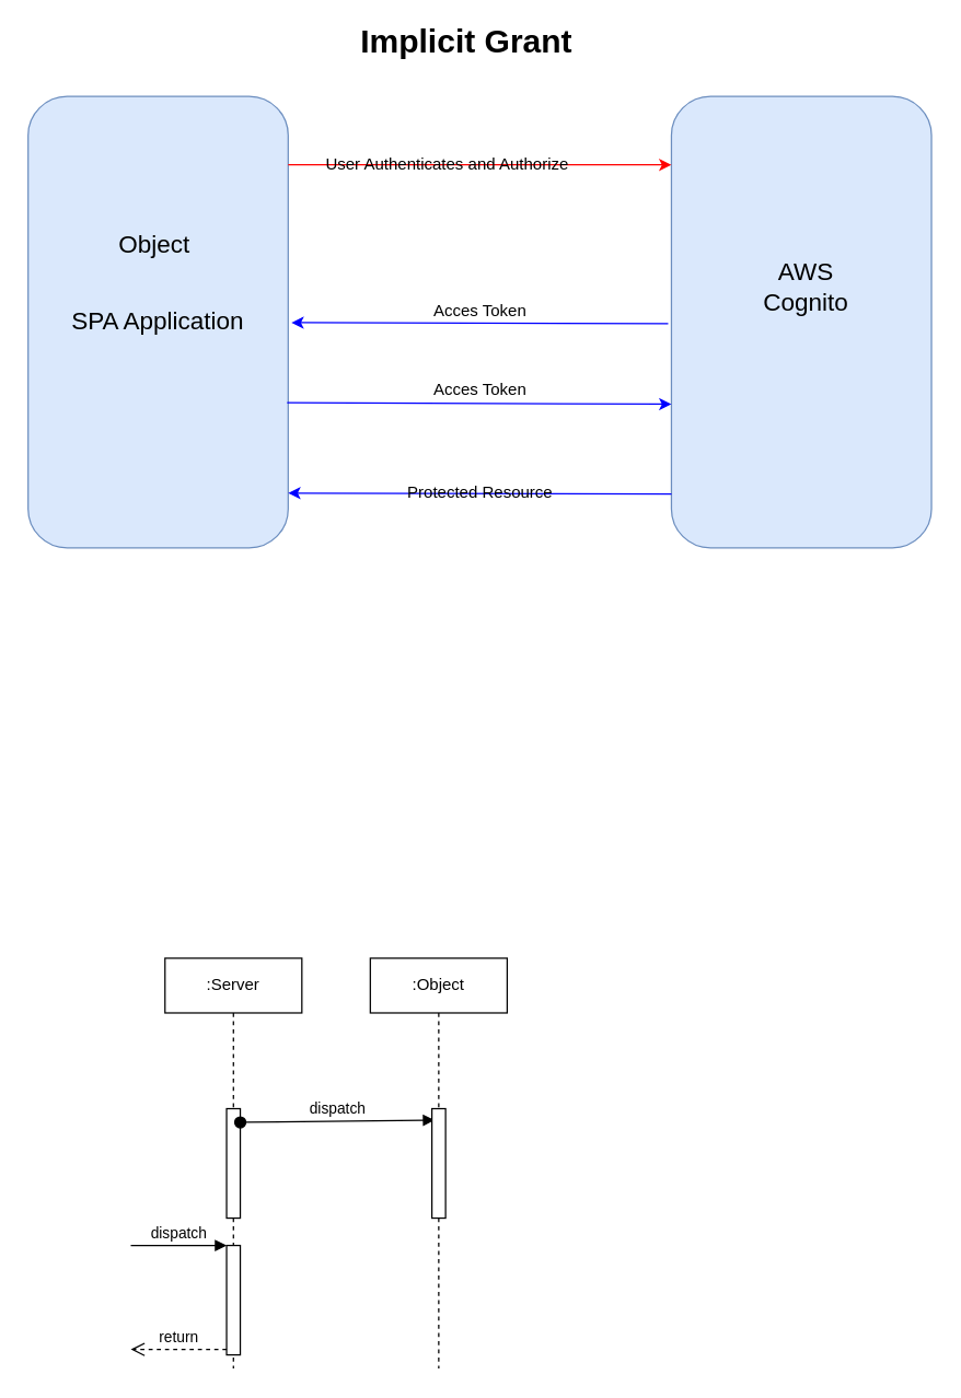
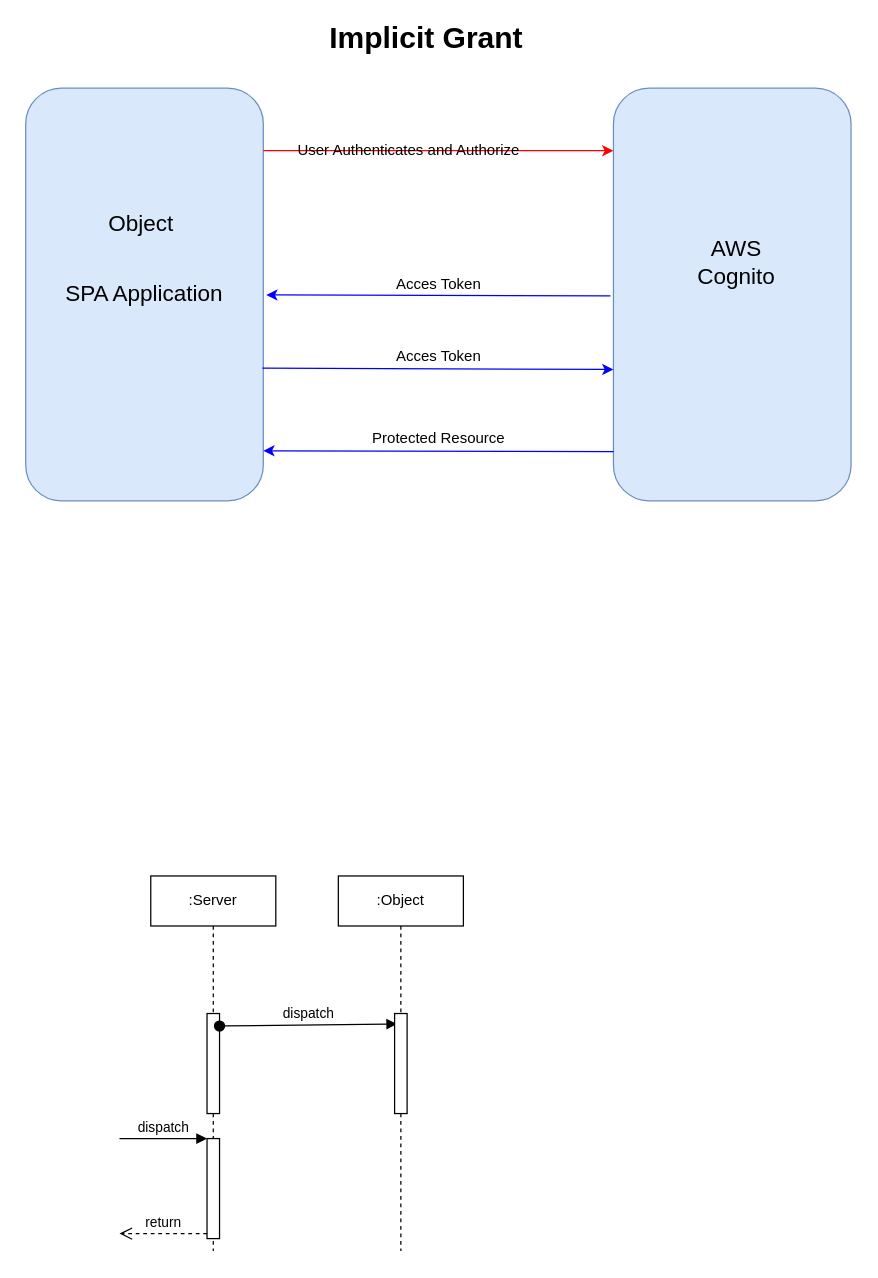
  <mxCell id="0" />
  <mxCell id="1" parent="0" />
  <mxCell id="2" value="&lt;font style=&quot;font-size: 18px&quot;&gt;SPA Application&lt;br&gt;&lt;/font&gt;" style="rounded=1;whiteSpace=wrap;html=1;fillColor=#dae8fc;strokeColor=#6c8ebf;" parent="1" vertex="1"><mxGeometry x="20" y="70" width="190" height="330" as="geometry" /></mxCell>
  <mxCell id="3" value="" style="rounded=1;whiteSpace=wrap;html=1;fillColor=#dae8fc;strokeColor=#6c8ebf;" parent="1" vertex="1"><mxGeometry x="490" y="70" width="190" height="330" as="geometry" /></mxCell>
  <mxCell id="4" value="" style="endArrow=classic;html=1;strokeColor=#FF0000;" parent="1" edge="1"><mxGeometry width="50" height="50" relative="1" as="geometry"><mxPoint x="210" y="120" as="sourcePoint" /><mxPoint x="490" y="120" as="targetPoint" /></mxGeometry></mxCell>
  <mxCell id="5" value="" style="endArrow=classic;html=1;strokeColor=#0000FF;entryX=1.014;entryY=0.389;entryDx=0;entryDy=0;entryPerimeter=0;exitX=-0.011;exitY=0.391;exitDx=0;exitDy=0;exitPerimeter=0;" parent="1" edge="1"><mxGeometry width="50" height="50" relative="1" as="geometry"><mxPoint x="487.62" y="236.03" as="sourcePoint" /><mxPoint x="212.37" y="235.37" as="targetPoint" /></mxGeometry></mxCell>
  <mxCell id="6" value="" style="endArrow=classic;html=1;strokeColor=#0000FF;exitX=0.996;exitY=0.633;exitDx=0;exitDy=0;exitPerimeter=0;" parent="1" edge="1"><mxGeometry width="50" height="50" relative="1" as="geometry"><mxPoint x="209.24" y="293.89" as="sourcePoint" /><mxPoint x="490" y="295" as="targetPoint" /></mxGeometry></mxCell>
  <mxCell id="7" value="" style="endArrow=classic;html=1;strokeColor=#0000FF;exitX=-0.011;exitY=0.391;exitDx=0;exitDy=0;exitPerimeter=0;" parent="1" edge="1"><mxGeometry width="50" height="50" relative="1" as="geometry"><mxPoint x="490" y="360.66" as="sourcePoint" /><mxPoint x="210" y="360" as="targetPoint" /></mxGeometry></mxCell>
  <mxCell id="8" value="User Authenticates and Authorize" style="text;html=1;align=center;verticalAlign=middle;resizable=0;points=[];autosize=1;strokeColor=none;fillColor=none;" parent="1" vertex="1"><mxGeometry x="232" y="111" width="187" height="18" as="geometry" /></mxCell>
  <mxCell id="9" value="Acces Token" style="text;html=1;align=center;verticalAlign=middle;resizable=0;points=[];autosize=1;strokeColor=none;fillColor=none;" parent="1" vertex="1"><mxGeometry x="310" y="217" width="80" height="20" as="geometry" /></mxCell>
  <mxCell id="10" value="Acces Token" style="text;html=1;align=center;verticalAlign=middle;resizable=0;points=[];autosize=1;strokeColor=none;fillColor=none;" parent="1" vertex="1"><mxGeometry x="310" y="275" width="80" height="20" as="geometry" /></mxCell>
- <mxCell id="11" value="Protected Resource" style="text;html=1;align=center;verticalAlign=middle;resizable=0;points=[];autosize=1;strokeColor=none;fillColor=none;" parent="1" vertex="1"><mxGeometry x="290" y="350" width="120" height="20" as="geometry" /></mxCell>
+ <mxCell id="11" value="Protected Resource" style="text;html=1;align=center;verticalAlign=middle;resizable=0;points=[];autosize=1;strokeColor=none;fillColor=none;" parent="1" vertex="1"><mxGeometry x="290" y="340" width="120" height="20" as="geometry" /></mxCell>
  <mxCell id="12" value="&lt;font style=&quot;font-size: 24px&quot;&gt;&lt;b&gt;Implicit Grant&lt;/b&gt;&lt;/font&gt;" style="text;html=1;align=center;verticalAlign=middle;resizable=0;points=[];autosize=1;strokeColor=none;fillColor=none;" parent="1" vertex="1"><mxGeometry x="255" y="20" width="170" height="20" as="geometry" /></mxCell>
  <mxCell id="13" value=":Server&lt;br&gt;" style="shape=umlLifeline;perimeter=lifelinePerimeter;whiteSpace=wrap;html=1;container=1;collapsible=0;recursiveResize=0;outlineConnect=0;" parent="1" vertex="1"><mxGeometry x="120" y="700" width="100" height="300" as="geometry" /></mxCell>
  <mxCell id="14" value="" style="html=1;points=[];perimeter=orthogonalPerimeter;" parent="13" vertex="1"><mxGeometry x="45" y="110" width="10" height="80" as="geometry" /></mxCell>
  <mxCell id="15" value="" style="html=1;points=[];perimeter=orthogonalPerimeter;" parent="13" vertex="1"><mxGeometry x="45" y="210" width="10" height="80" as="geometry" /></mxCell>
  <mxCell id="16" value="dispatch" style="html=1;verticalAlign=bottom;endArrow=block;entryX=0;entryY=0;strokeColor=default;" parent="13" target="15" edge="1"><mxGeometry relative="1" as="geometry"><mxPoint x="-25" y="210" as="sourcePoint" /></mxGeometry></mxCell>
  <mxCell id="17" value="return" style="html=1;verticalAlign=bottom;endArrow=open;dashed=1;endSize=8;exitX=0;exitY=0.95;strokeColor=default;" parent="13" source="15" edge="1"><mxGeometry relative="1" as="geometry"><mxPoint x="-25" y="286" as="targetPoint" /></mxGeometry></mxCell>
  <mxCell id="18" value="dispatch" style="html=1;verticalAlign=bottom;startArrow=oval;startFill=1;endArrow=block;startSize=8;strokeColor=default;entryX=0.2;entryY=0.104;entryDx=0;entryDy=0;entryPerimeter=0;" parent="13" target="20" edge="1"><mxGeometry width="60" relative="1" as="geometry"><mxPoint x="55" y="120" as="sourcePoint" /><mxPoint x="115" y="120" as="targetPoint" /></mxGeometry></mxCell>
  <mxCell id="19" value=":Object" style="shape=umlLifeline;perimeter=lifelinePerimeter;whiteSpace=wrap;html=1;container=1;collapsible=0;recursiveResize=0;outlineConnect=0;" parent="1" vertex="1"><mxGeometry x="270" y="700" width="100" height="300" as="geometry" /></mxCell>
  <mxCell id="20" value="" style="html=1;points=[];perimeter=orthogonalPerimeter;" parent="19" vertex="1"><mxGeometry x="45" y="110" width="10" height="80" as="geometry" /></mxCell>
  <mxCell id="21" value="&lt;br style=&quot;font-size: 18px&quot;&gt;&lt;span style=&quot;font-size: 18px&quot;&gt;AWS&lt;/span&gt;&lt;br style=&quot;font-size: 18px&quot;&gt;&lt;span style=&quot;font-size: 18px&quot;&gt;Cognito&lt;/span&gt;" style="text;html=1;align=center;verticalAlign=middle;resizable=0;points=[];autosize=1;strokeColor=none;fillColor=none;" parent="1" vertex="1"><mxGeometry x="552" y="178" width="72" height="50" as="geometry" /></mxCell>
  <mxCell id="22" value="&lt;font style=&quot;font-size: 18px&quot;&gt;Object&lt;/font&gt;" style="text;html=1;align=center;verticalAlign=middle;resizable=0;points=[];autosize=1;strokeColor=none;fillColor=none;" parent="1" vertex="1"><mxGeometry x="84" y="169" width="56" height="20" as="geometry" /></mxCell>
